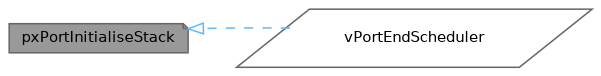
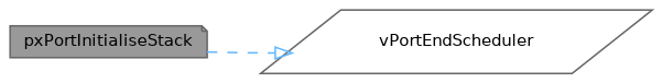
  digraph {
    rankdir=LR
    node [fontname=Helvetica fontsize=10 style=filled]
    n1 [color=gray40 fillcolor=grey60 fontcolor=black height=0.2 label=pxPortInitialiseStack shape=note width=0.4]
    n2 [color=grey40 fillcolor=white height=0.2 label=vPortEndScheduler shape=parallelogram width=0.4]
-   n2 -> n1 [color=steelblue1 fontname=Helvetica fontsize=10 labelfontname=Helvetica labelfontsize=10 style=dashed arrowhead=onormal]
+   n1 -> n2 [color=steelblue1 fontname=Helvetica fontsize=10 labelfontname=Helvetica labelfontsize=10 style=dashed arrowhead=onormal]
  }
